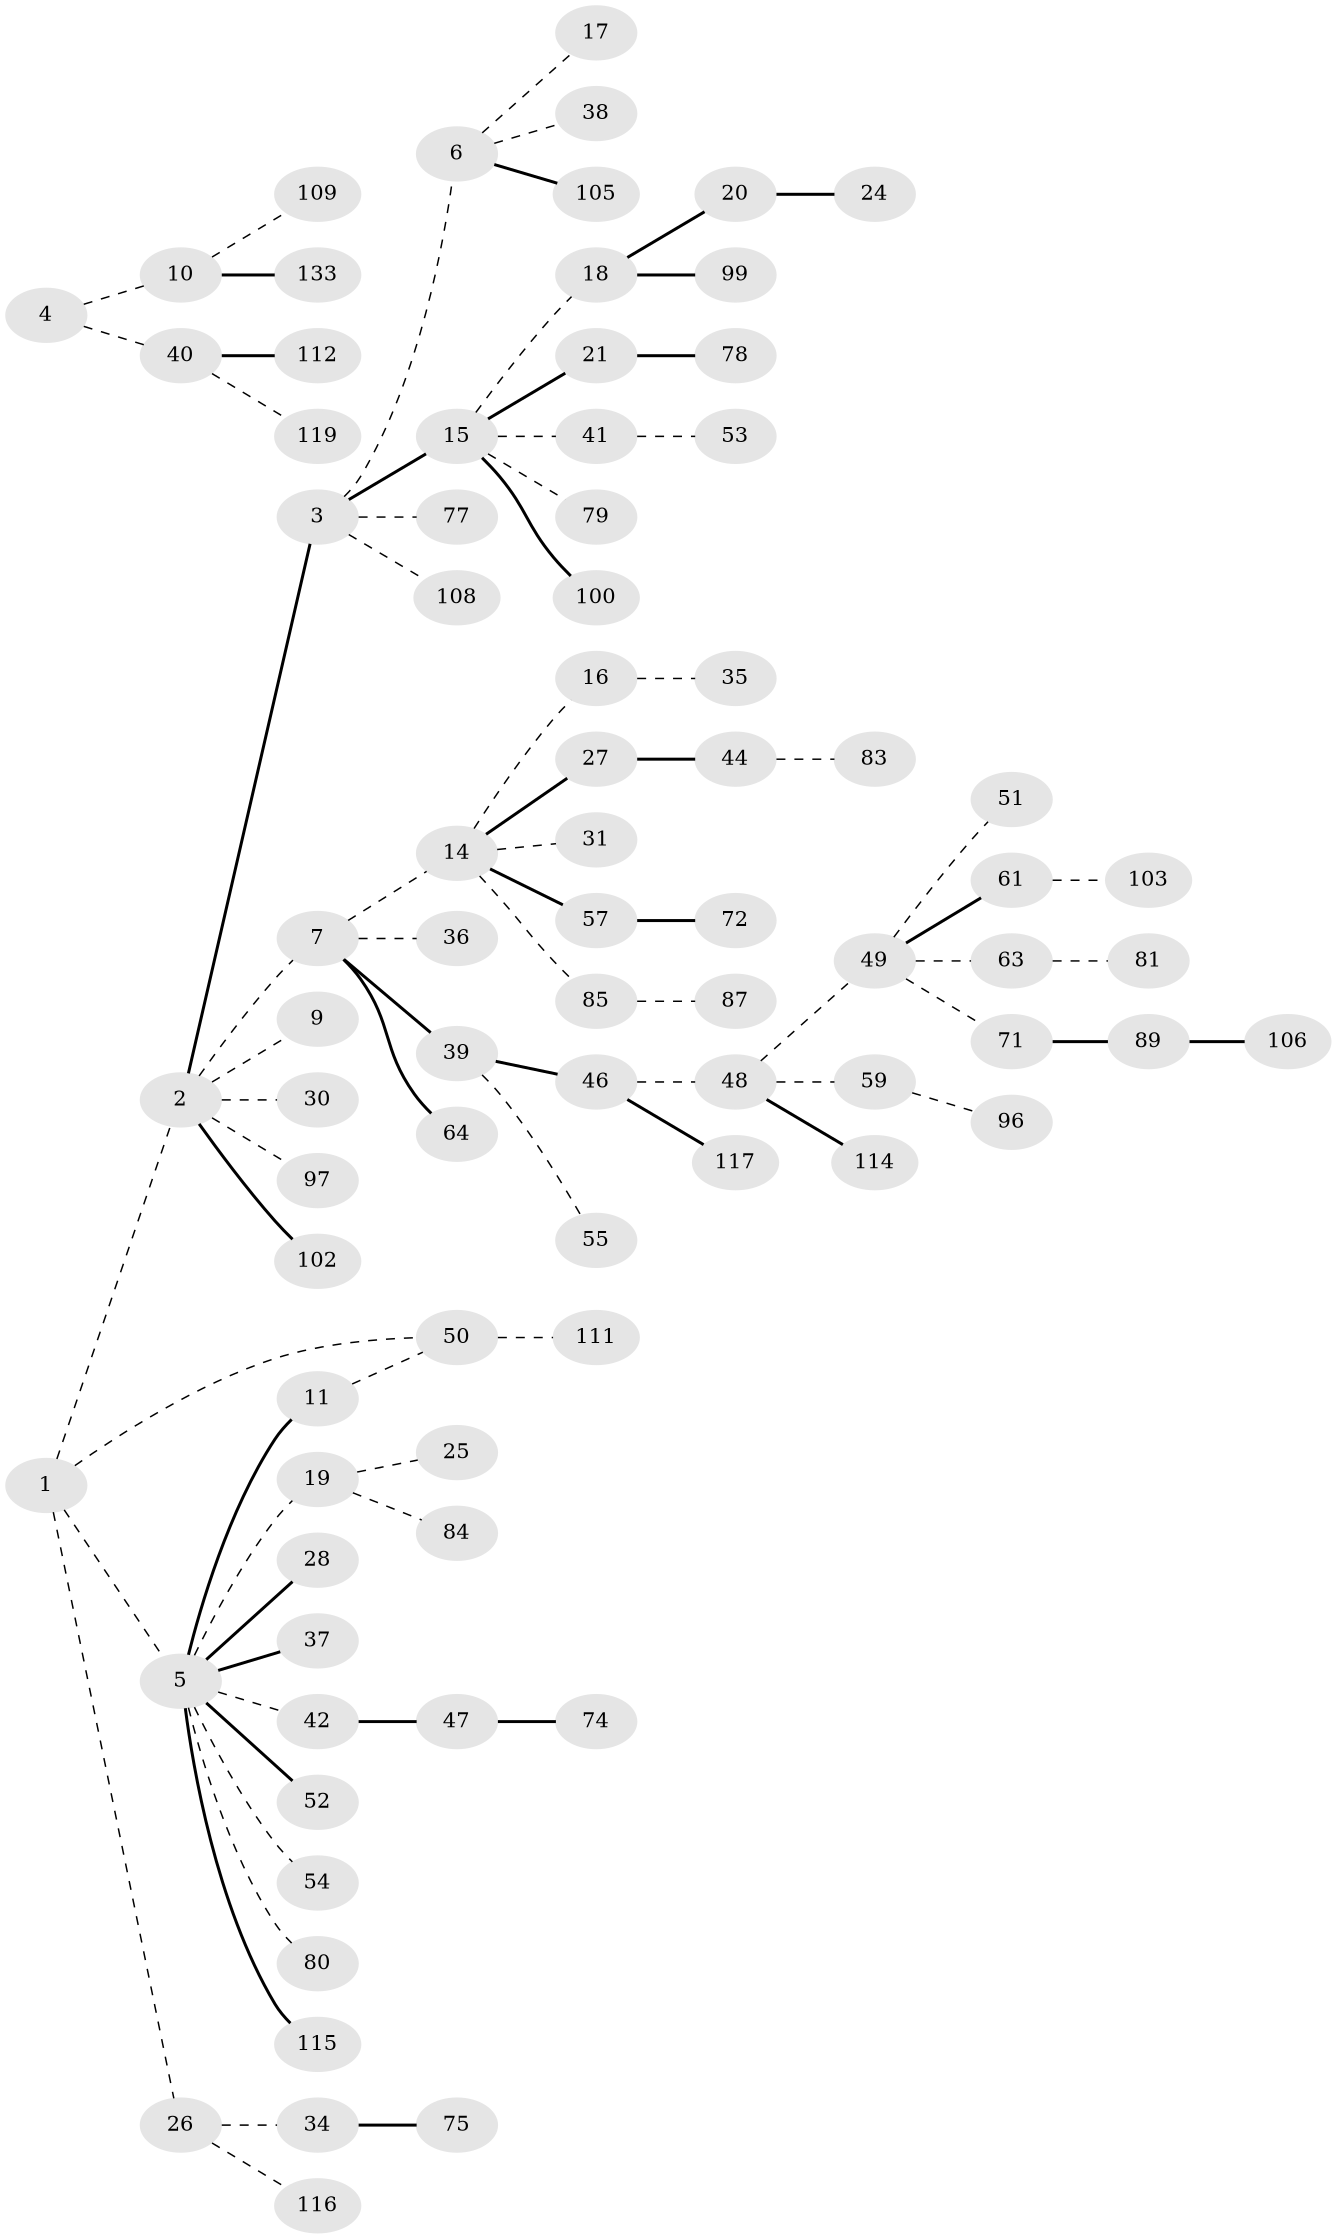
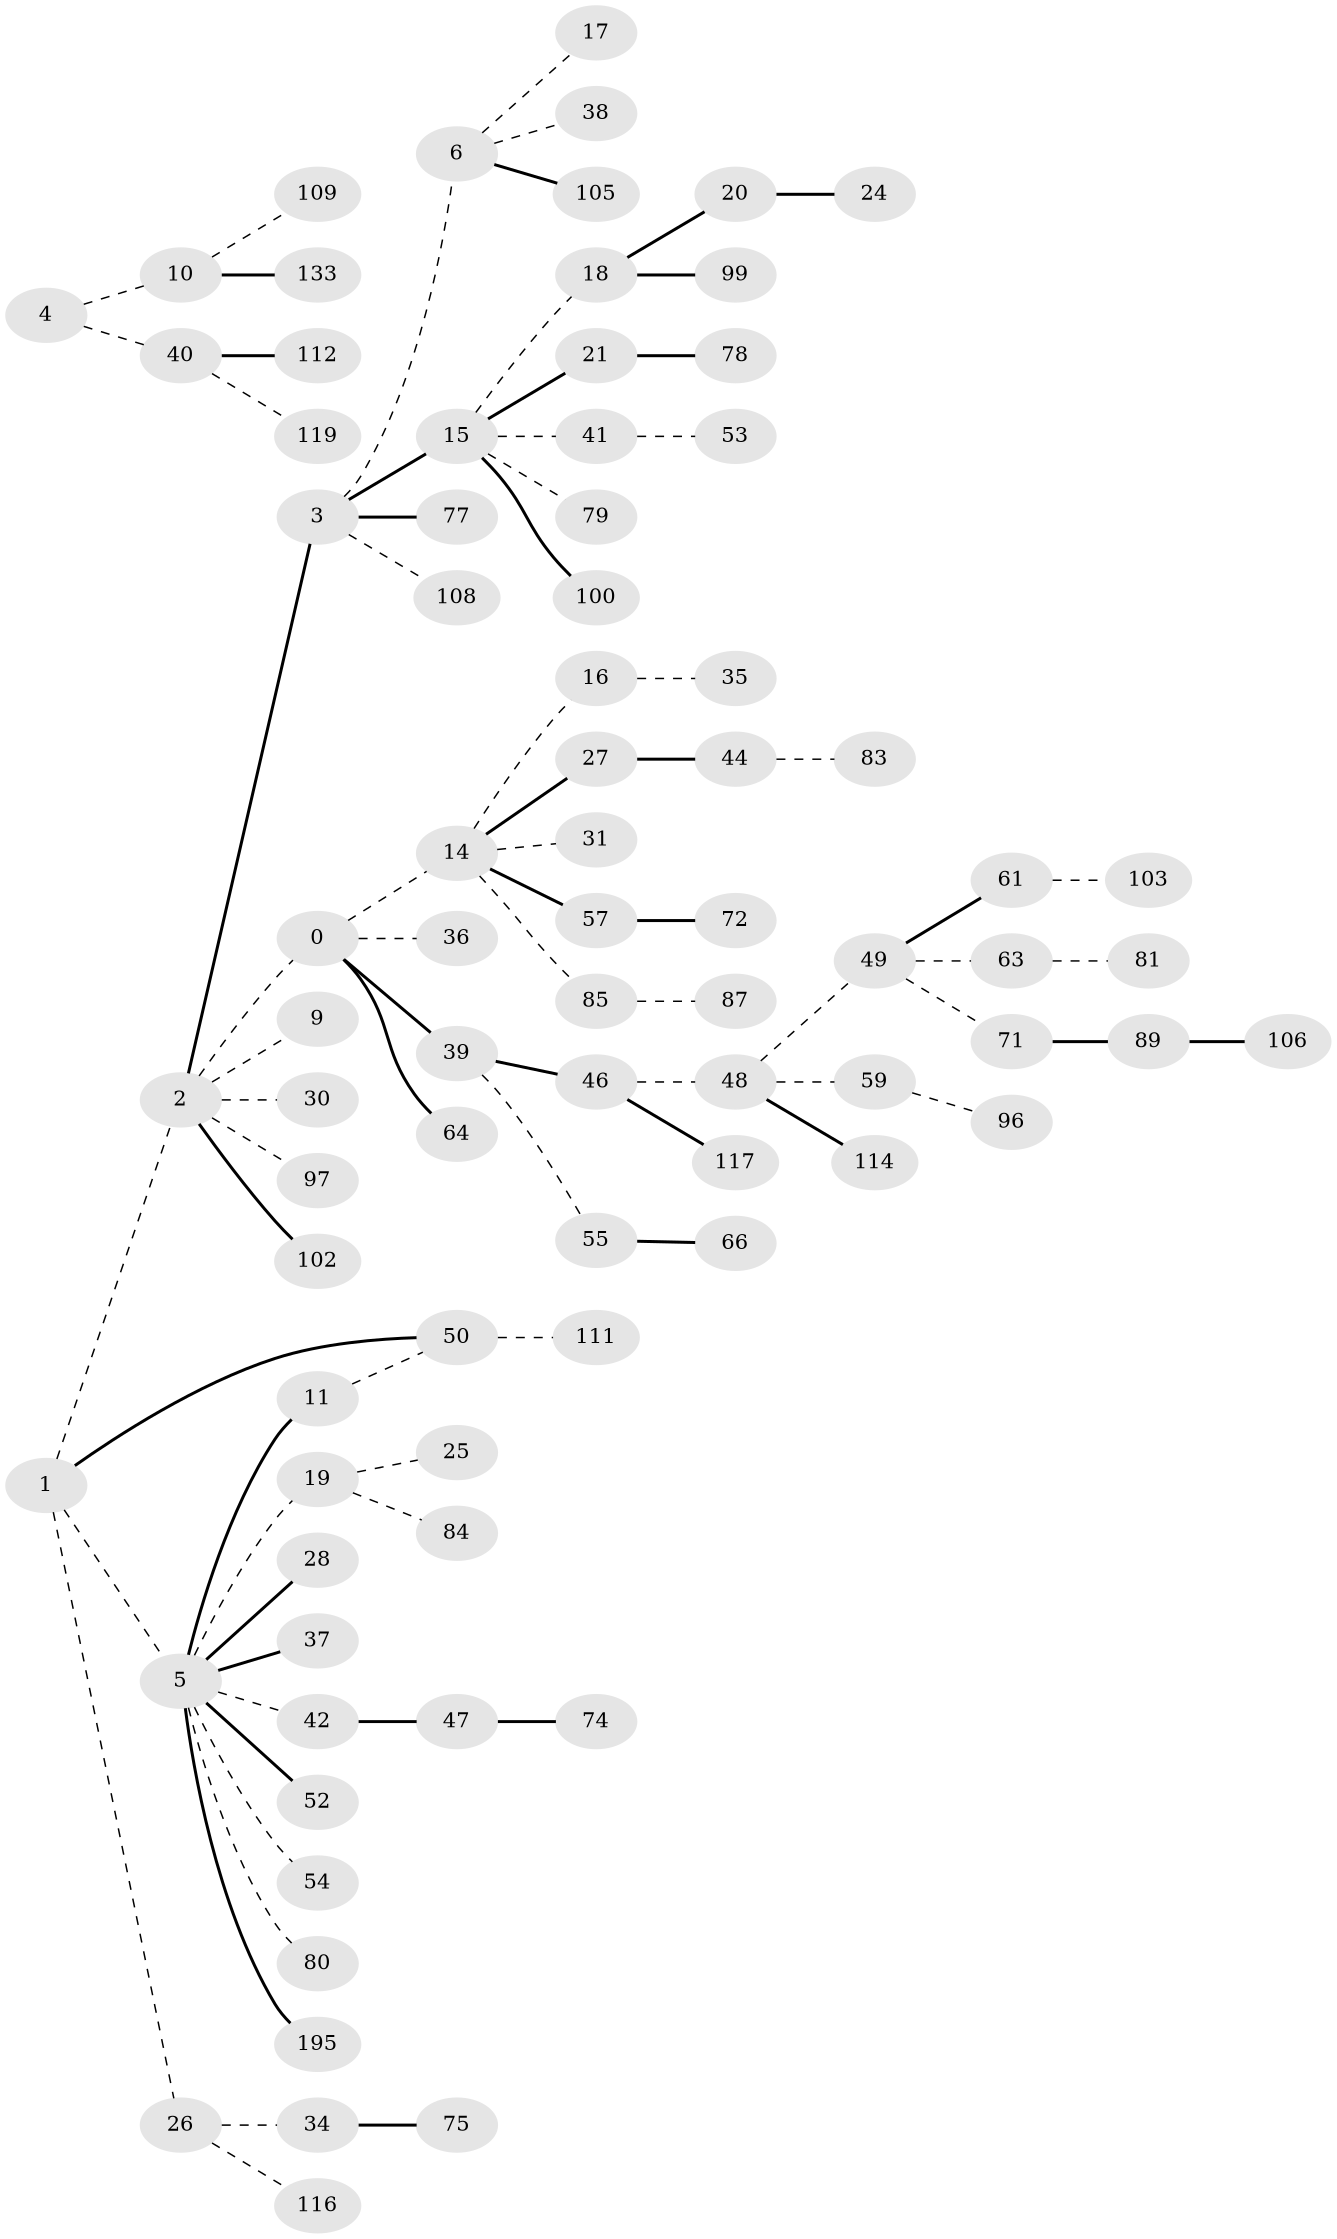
  graph {
    rankdir=LR
    node [color=gray90 style=filled]
    edge [style=dashed]
    1 [super="+32"]
    2 [super="+29"]
    5 [super="+8"]
    26 [super="+70"]
    50
    3 [super="+90"]
-   7 [super="+13"]
+   7 [super="+13" label=0]
    9
    30
    97
    102
    11 [super="+22"]
    19
    28
    37 [super="+107"]
    42
    52
    54 [super="+67"]
    80
-   115
+   115 [label=195]
    34 [super="+95"]
    116
    111
    6 [super="+12"]
    15 [super="+45"]
    77
    108
    14 [super="+23"]
    36
    39 [super="+91"]
    64
    4 [super="+33"]
    10 [super="+101"]
    40 [super="+62"]
    17
    38
    105
    18 [super="+58"]
    21
    41
    79
    100
    109
    n44 [label=133 super="+118"]
    112
    119
    25 [super="+43"]
    84
    47 [super="+73"]
    16
    27
    31
    57 [super="+69"]
    85 [super="+86"]
    46 [super="+65"]
    55 [super="+88"]
    35
    44 [super="+68"]
    72
    87
    20
    99
    78 [super="+82"]
    53
    24
    75 [super="+94"]
    83
    48 [super="+56"]
    117
+   66 [super="+93"]
    74
    49 [super="+60"]
    59
    114
-   51 [super="+76"]
    61 [super="+98"]
    63 [super="+92"]
    71
    96
    103 [super="+110"]
    81
    89 [super="+104"]
    106
    1 -- 2
    1 -- 5
    1 -- 26
-   1 -- 50
+   1 -- 50 [style=bold]
    2 -- 3 [style=bold]
    2 -- 7
    2 -- 9
    2 -- 30
    2 -- 97
    2 -- 102 [style=bold]
    5 -- 11 [style=bold]
    5 -- 19
    5 -- 28 [style=bold]
    5 -- 37 [style=bold]
    5 -- 42
    5 -- 52 [style=bold]
    5 -- 54
    5 -- 80
    5 -- 115 [style=bold]
    26 -- 34
    26 -- 116
    50 -- 111
    3 -- 6
    3 -- 15 [style=bold]
-   3 -- 77
+   3 -- 77 [style=bold]
    3 -- 108
    7 -- 14
    7 -- 36
    7 -- 39 [style=bold]
    7 -- 64 [style=bold]
    11 -- 50
    19 -- 25
    19 -- 84
    42 -- 47 [style=bold]
    34 -- 75 [style=bold]
    6 -- 17
    6 -- 38
    6 -- 105 [style=bold]
    15 -- 18
    15 -- 21 [style=bold]
    15 -- 41
    15 -- 79
    15 -- 100 [style=bold]
    14 -- 16
    14 -- 27 [style=bold]
    14 -- 31
    14 -- 57 [style=bold]
    14 -- 85
    39 -- 46 [style=bold]
    39 -- 55
    4 -- 10
    4 -- 40
    10 -- 109
    10 -- n44 [style=bold]
    40 -- 112 [style=bold]
    40 -- 119
    18 -- 20 [style=bold]
    18 -- 99 [style=bold]
    21 -- 78 [style=bold]
    41 -- 53
    47 -- 74 [style=bold]
    16 -- 35
    27 -- 44 [style=bold]
    57 -- 72 [style=bold]
    85 -- 87
    46 -- 48
    46 -- 117 [style=bold]
+   55 -- 66 [style=bold]
    44 -- 83
    20 -- 24 [style=bold]
    48 -- 49
    48 -- 59
    48 -- 114 [style=bold]
-   49 -- 51
    49 -- 61 [style=bold]
    49 -- 63
    49 -- 71
    59 -- 96
    61 -- 103
    63 -- 81
    71 -- 89 [style=bold]
    89 -- 106 [style=bold]
  }
